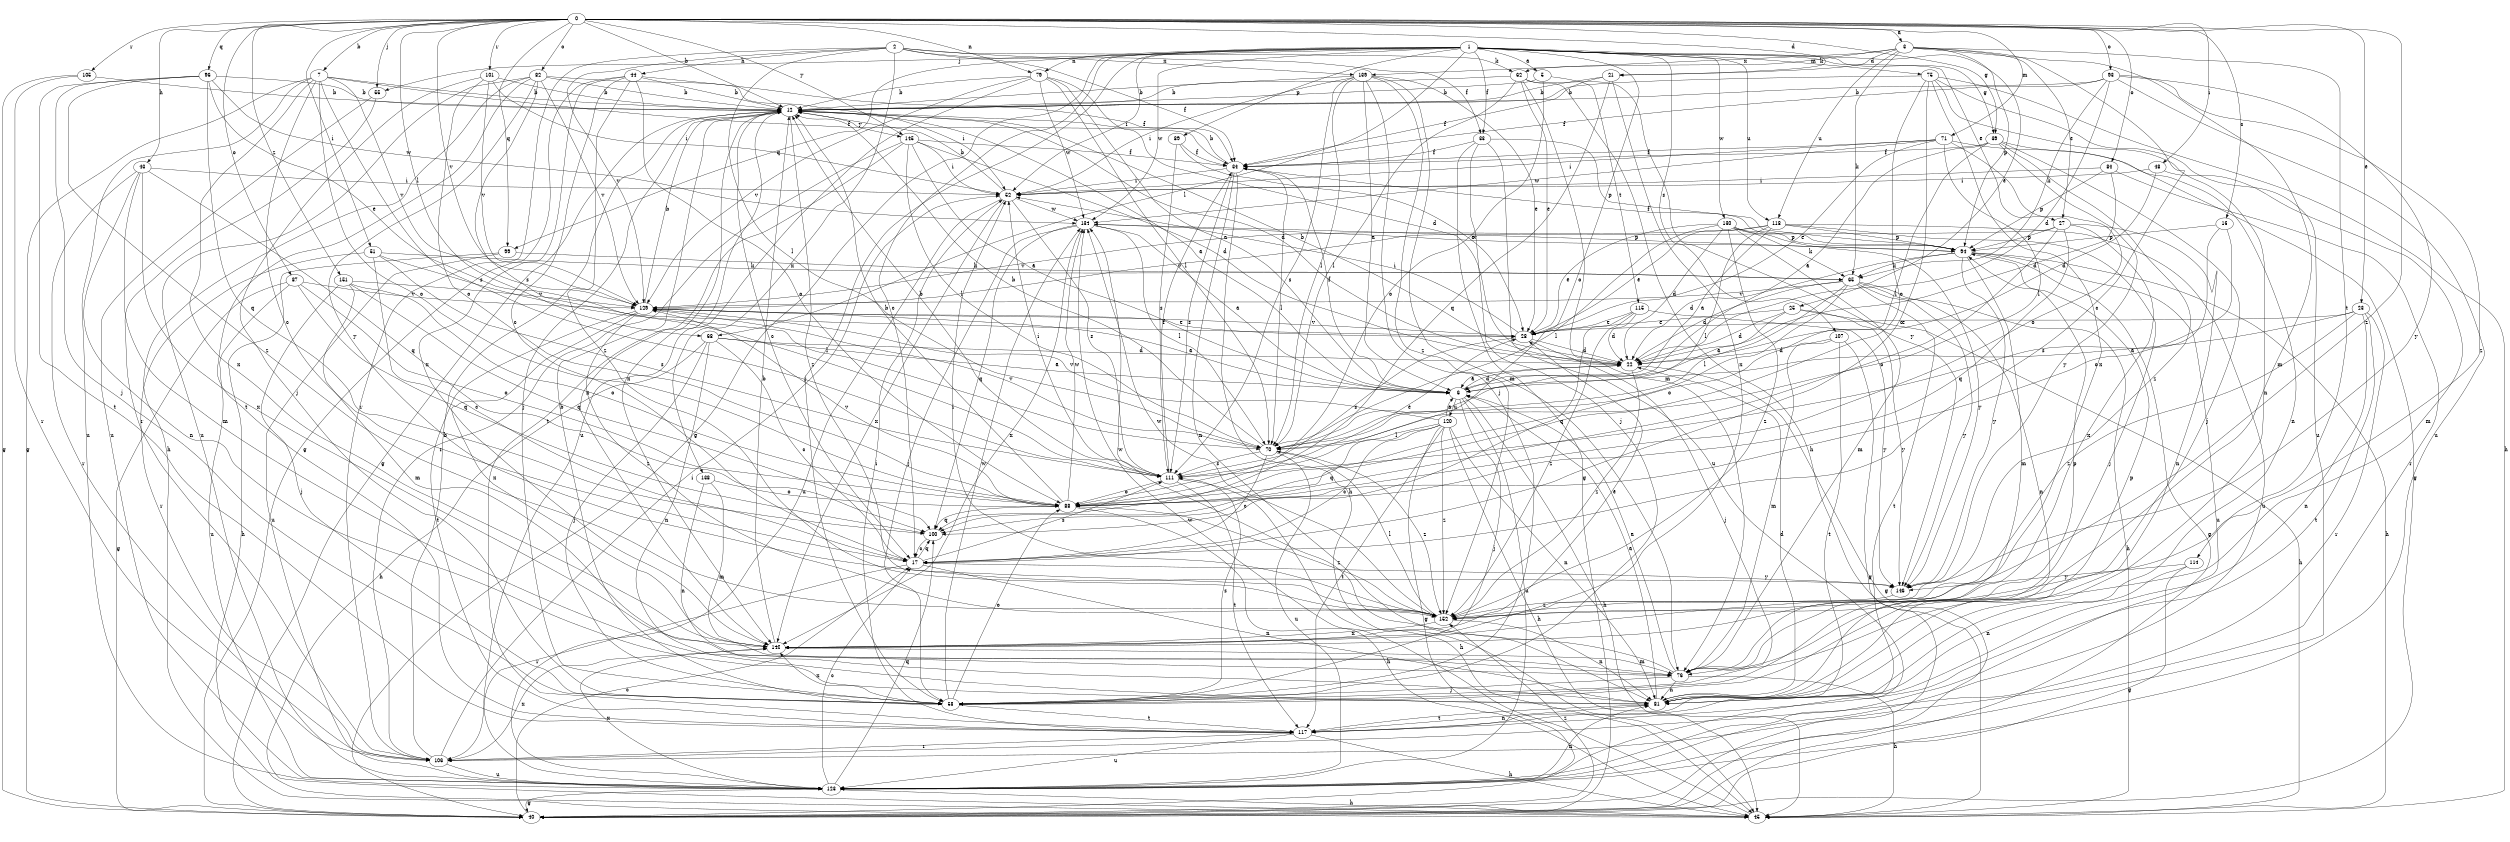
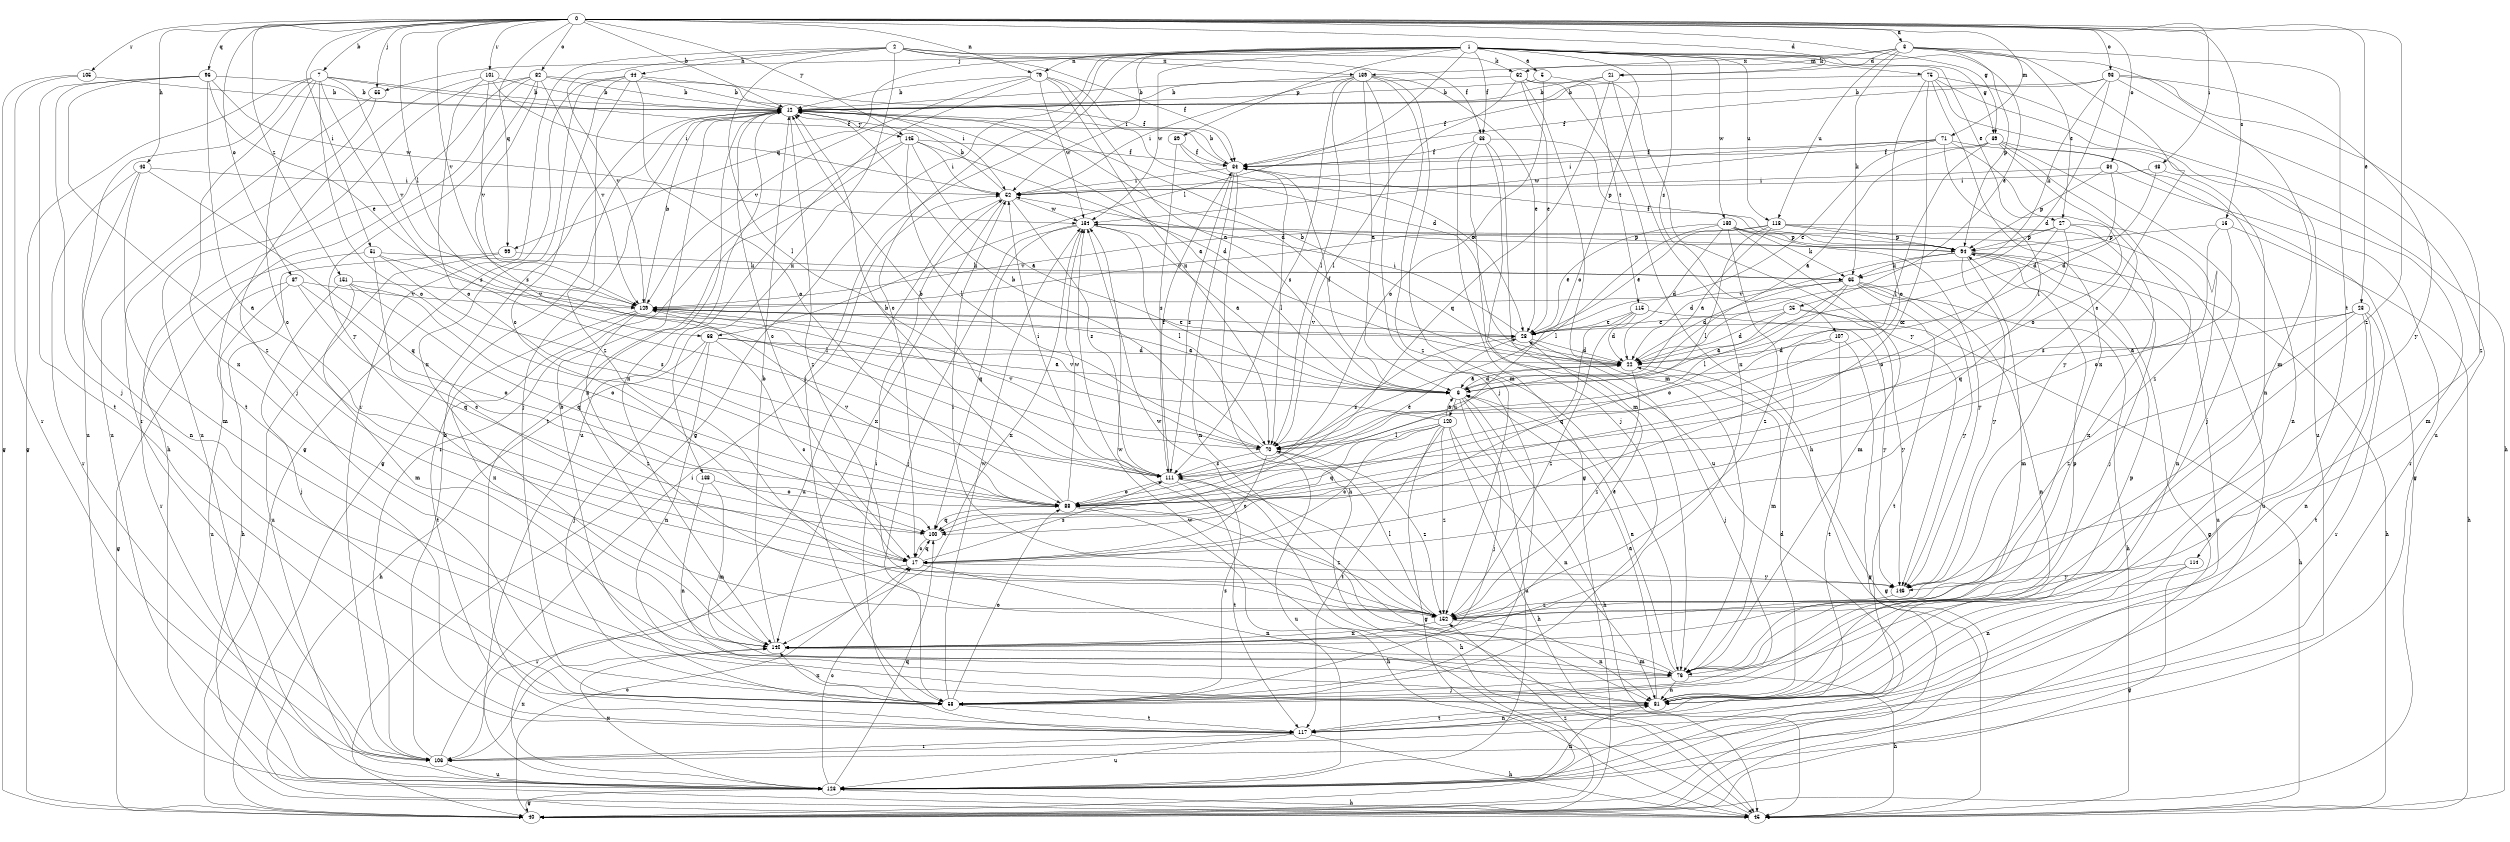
  strict digraph {
    0
    3
    7
    12
    16
    21
    23
    39
    43
    48
    51
    55
    68
    71
    79
    82
    n17 [label=93]
    84
    87
    96
    99
    101
    105
    129
    145
    151
    152
    17
    27
    118
    62
    139
    65
    76
    94
    114
    40
    88
    34
    123
    111
    140
    58
    6
    22
    117
    45
    100
    106
    81
    28
    70
    146
    52
    134
    1
    5
    25
    33
    75
    89
    107
    130
    115
    2
    44
    138
    120
    0 -> 3 [label=a]
    0 -> 7 [label=b]
    0 -> 12 [label=b]
    0 -> 16 [label=c]
    0 -> 21 [label=d]
    0 -> 23 [label=e]
    0 -> 39 [label=g]
    0 -> 43 [label=h]
    0 -> 48 [label=i]
    0 -> 51 [label=i]
    0 -> 55 [label=j]
    0 -> 68 [label=l]
    0 -> 71 [label=m]
    0 -> 79 [label=n]
    0 -> 82 [label=o]
    0 -> n17 [label=o]
    0 -> 84 [label=o]
    0 -> 87 [label=o]
    0 -> 96 [label=q]
    0 -> 99 [label=q]
    0 -> 101 [label=r]
    0 -> 105 [label=r]
    0 -> 129 [label=v]
    0 -> 145 [label=y]
    0 -> 151 [label=z]
    0 -> 152 [label=z]
    3 -> 21 [label=d]
    3 -> 17 [label=c]
    3 -> 27 [label=e]
    3 -> 118 [label=u]
    3 -> 62 [label=k]
    3 -> 139 [label=x]
    3 -> 65 [label=k]
    3 -> 76 [label=m]
    3 -> 94 [label=p]
    3 -> 114 [label=t]
    7 -> 12 [label=b]
    7 -> 129 [label=v]
    7 -> 17 [label=c]
    7 -> 40 [label=g]
    7 -> 88 [label=o]
    7 -> 34 [label=f]
    7 -> 123 [label=u]
    7 -> 111 [label=s]
    7 -> 140 [label=x]
    12 -> 145 [label=y]
    12 -> 152 [label=z]
    12 -> 17 [label=c]
    12 -> 40 [label=g]
    12 -> 140 [label=x]
    12 -> 58 [label=j]
    12 -> 6 [label=a]
    12 -> 22 [label=d]
    12 -> 117 [label=t]
    16 -> 94 [label=p]
    16 -> 88 [label=o]
    16 -> 111 [label=s]
+   16 -> 45 [label=h]
    21 -> 12 [label=b]
    21 -> 34 [label=f]
    21 -> 140 [label=x]
    21 -> 100 [label=q]
    23 -> 152 [label=z]
    23 -> 6 [label=a]
    23 -> 117 [label=t]
    23 -> 106 [label=r]
    23 -> 81 [label=n]
    23 -> 28 [label=e]
    39 -> 152 [label=z]
    39 -> 40 [label=g]
    39 -> 34 [label=f]
    39 -> 58 [label=j]
    39 -> 6 [label=a]
    39 -> 70 [label=l]
    39 -> 146 [label=y]
    43 -> 76 [label=m]
-   43 -> 140 [label=x]
    43 -> 100 [label=q]
    43 -> 106 [label=r]
    43 -> 81 [label=n]
    43 -> 52 [label=i]
    48 -> 76 [label=m]
    48 -> 22 [label=d]
    48 -> 52 [label=i]
    51 -> 17 [label=c]
    51 -> 65 [label=k]
    51 -> 111 [label=s]
    51 -> 106 [label=r]
    51 -> 70 [label=l]
    55 -> 123 [label=u]
    55 -> 106 [label=r]
    68 -> 17 [label=c]
    68 -> 58 [label=j]
    68 -> 6 [label=a]
    68 -> 22 [label=d]
    68 -> 45 [label=h]
    68 -> 81 [label=n]
    71 -> 88 [label=o]
    71 -> 34 [label=f]
    71 -> 81 [label=n]
    71 -> 28 [label=e]
    71 -> 70 [label=l]
    71 -> 52 [label=i]
    71 -> 134 [label=w]
    79 -> 12 [label=b]
    79 -> 129 [label=v]
    79 -> 123 [label=u]
    79 -> 6 [label=a]
    79 -> 22 [label=d]
-   79 -> 70 [label=l]
+   79 -> 70 [label=x]
    79 -> 134 [label=w]
    82 -> 12 [label=b]
    82 -> 129 [label=v]
    82 -> 123 [label=u]
    82 -> 111 [label=s]
    82 -> 117 [label=t]
    82 -> 45 [label=h]
    82 -> 146 [label=y]
    82 -> 52 [label=i]
    n17 -> 12 [label=b]
    n17 -> 152 [label=z]
    n17 -> 65 [label=k]
    n17 -> 34 [label=f]
    n17 -> 123 [label=u]
    n17 -> 22 [label=d]
    n17 -> 146 [label=y]
    84 -> 94 [label=p]
    84 -> 22 [label=d]
    84 -> 106 [label=r]
    84 -> 52 [label=i]
    87 -> 129 [label=v]
    87 -> 40 [label=g]
    87 -> 88 [label=o]
    87 -> 123 [label=u]
    87 -> 100 [label=q]
    96 -> 12 [label=b]
    96 -> 152 [label=z]
    96 -> 58 [label=j]
    96 -> 117 [label=t]
-   96 -> 100 [label=q]
+   96 -> 100 [label=a]
    96 -> 28 [label=e]
    96 -> 134 [label=w]
    99 -> 65 [label=k]
    99 -> 123 [label=u]
    99 -> 45 [label=h]
    101 -> 12 [label=b]
    101 -> 129 [label=v]
    101 -> 88 [label=o]
    101 -> 58 [label=j]
    101 -> 52 [label=i]
    105 -> 12 [label=b]
    105 -> 40 [label=g]
    105 -> 106 [label=r]
    129 -> 12 [label=b]
    129 -> 152 [label=z]
    129 -> 140 [label=x]
    129 -> 6 [label=a]
    129 -> 117 [label=t]
    129 -> 28 [label=e]
    145 -> 34 [label=f]
    145 -> 140 [label=x]
    145 -> 6 [label=a]
    145 -> 22 [label=d]
    145 -> 106 [label=r]
    145 -> 70 [label=l]
    145 -> 52 [label=i]
    151 -> 129 [label=v]
    151 -> 76 [label=m]
    151 -> 88 [label=o]
    151 -> 58 [label=j]
    151 -> 100 [label=q]
    152 -> 140 [label=x]
    152 -> 81 [label=n]
    152 -> 70 [label=l]
    152 -> 52 [label=i]
    152 -> 134 [label=w]
    17 -> 111 [label=s]
    17 -> 100 [label=q]
    17 -> 106 [label=r]
    17 -> 81 [label=n]
    17 -> 146 [label=y]
    27 -> 129 [label=v]
    27 -> 94 [label=p]
    27 -> 88 [label=o]
    27 -> 140 [label=x]
    27 -> 100 [label=q]
    27 -> 81 [label=n]
    118 -> 129 [label=v]
    118 -> 94 [label=p]
    118 -> 123 [label=u]
    118 -> 58 [label=j]
    118 -> 6 [label=a]
    118 -> 28 [label=e]
    118 -> 70 [label=l]
    62 -> 12 [label=b]
    62 -> 76 [label=m]
    62 -> 45 [label=h]
    62 -> 28 [label=e]
    62 -> 70 [label=l]
    62 -> 146 [label=y]
    139 -> 12 [label=b]
    139 -> 152 [label=z]
    139 -> 76 [label=m]
    139 -> 111 [label=s]
    139 -> 58 [label=j]
    139 -> 6 [label=a]
    139 -> 28 [label=e]
    139 -> 70 [label=l]
    139 -> 52 [label=i]
    65 -> 129 [label=v]
    65 -> 88 [label=o]
    65 -> 22 [label=d]
    65 -> 117 [label=t]
    65 -> 45 [label=h]
    65 -> 81 [label=n]
    65 -> 70 [label=l]
    65 -> 146 [label=y]
    76 -> 94 [label=p]
    76 -> 58 [label=j]
    76 -> 6 [label=a]
    76 -> 45 [label=h]
    76 -> 81 [label=n]
    76 -> 134 [label=w]
    94 -> 65 [label=k]
    94 -> 76 [label=m]
    94 -> 40 [label=g]
    94 -> 34 [label=f]
    94 -> 123 [label=u]
    94 -> 22 [label=d]
    94 -> 45 [label=h]
    94 -> 146 [label=y]
    94 -> 134 [label=w]
    114 -> 40 [label=g]
    114 -> 81 [label=n]
    114 -> 146 [label=y]
    40 -> 152 [label=z]
    40 -> 17 [label=c]
    88 -> 12 [label=b]
    88 -> 129 [label=v]
    88 -> 152 [label=z]
    88 -> 45 [label=h]
    88 -> 100 [label=q]
    88 -> 134 [label=w]
    34 -> 12 [label=b]
    34 -> 111 [label=s]
    34 -> 45 [label=h]
    34 -> 81 [label=n]
    34 -> 70 [label=l]
    34 -> 52 [label=i]
    123 -> 17 [label=c]
    123 -> 40 [label=g]
    123 -> 140 [label=x]
    123 -> 45 [label=h]
    123 -> 100 [label=q]
    123 -> 81 [label=n]
    111 -> 12 [label=b]
    111 -> 88 [label=o]
    111 -> 34 [label=f]
    111 -> 117 [label=t]
    111 -> 45 [label=h]
    111 -> 28 [label=e]
    111 -> 52 [label=i]
    140 -> 12 [label=b]
    140 -> 76 [label=m]
    140 -> 28 [label=e]
    58 -> 12 [label=b]
    58 -> 88 [label=o]
    58 -> 111 [label=s]
    58 -> 140 [label=x]
    58 -> 117 [label=t]
    58 -> 134 [label=w]
    6 -> 34 [label=f]
    6 -> 123 [label=u]
    6 -> 58 [label=j]
    6 -> 22 [label=d]
    6 -> 45 [label=h]
    6 -> 120 [label=u]
    22 -> 12 [label=b]
    22 -> 152 [label=z]
    22 -> 40 [label=g]
    22 -> 6 [label=a]
    117 -> 123 [label=u]
    117 -> 45 [label=h]
    117 -> 106 [label=r]
    117 -> 81 [label=n]
    117 -> 52 [label=i]
    45 -> 134 [label=w]
    100 -> 17 [label=c]
    106 -> 12 [label=b]
    106 -> 123 [label=u]
    106 -> 140 [label=x]
    106 -> 52 [label=i]
    81 -> 94 [label=p]
    81 -> 6 [label=a]
    81 -> 22 [label=d]
    81 -> 117 [label=t]
    28 -> 129 [label=v]
    28 -> 111 [label=s]
    28 -> 58 [label=j]
    28 -> 22 [label=d]
    28 -> 52 [label=i]
    70 -> 12 [label=b]
    70 -> 129 [label=v]
    70 -> 152 [label=z]
    70 -> 17 [label=c]
    70 -> 123 [label=u]
    70 -> 111 [label=s]
    146 -> 152 [label=z]
    52 -> 12 [label=b]
    52 -> 123 [label=u]
    52 -> 111 [label=s]
    52 -> 140 [label=x]
    52 -> 134 [label=w]
    134 -> 94 [label=p]
    134 -> 140 [label=x]
    134 -> 58 [label=j]
    134 -> 6 [label=a]
    134 -> 100 [label=q]
    134 -> 70 [label=l]
    1 -> 39 [label=g]
    1 -> 55 [label=j]
    1 -> 68 [label=l]
    1 -> 79 [label=n]
    1 -> 99 [label=q]
    1 -> 17 [label=c]
    1 -> 27 [label=e]
    1 -> 118 [label=u]
    1 -> 40 [label=g]
    1 -> 88 [label=o]
    1 -> 58 [label=j]
    1 -> 52 [label=i]
    1 -> 134 [label=w]
    1 -> 5 [label=a]
    1 -> 25 [label=e]
    1 -> 33 [label=f]
    1 -> 75 [label=m]
    1 -> 89 [label=p]
    1 -> 107 [label=s]
    1 -> 130 [label=w]
    5 -> 12 [label=b]
    5 -> 88 [label=o]
    5 -> 115 [label=t]
    25 -> 6 [label=a]
    25 -> 22 [label=d]
    25 -> 45 [label=h]
    25 -> 28 [label=e]
    25 -> 146 [label=y]
+   33 -> 76 [label=m]
    33 -> 94 [label=p]
    33 -> 40 [label=g]
    33 -> 34 [label=f]
    33 -> 123 [label=u]
    33 -> 58 [label=j]
    75 -> 12 [label=b]
    75 -> 17 [label=c]
    75 -> 88 [label=o]
    75 -> 123 [label=u]
    75 -> 140 [label=x]
    75 -> 45 [label=h]
    75 -> 81 [label=n]
    89 -> 34 [label=f]
    89 -> 111 [label=s]
    89 -> 28 [label=e]
    107 -> 76 [label=m]
    107 -> 40 [label=g]
    107 -> 22 [label=d]
    107 -> 117 [label=t]
    130 -> 152 [label=z]
    130 -> 65 [label=k]
    130 -> 76 [label=m]
    130 -> 94 [label=p]
    130 -> 22 [label=d]
    130 -> 28 [label=e]
    130 -> 70 [label=l]
    130 -> 146 [label=y]
    115 -> 152 [label=z]
    115 -> 22 [label=d]
    115 -> 100 [label=q]
    115 -> 28 [label=e]
    115 -> 146 [label=y]
    2 -> 129 [label=v]
    2 -> 62 [label=k]
    2 -> 139 [label=x]
    2 -> 34 [label=f]
    2 -> 106 [label=r]
    2 -> 70 [label=l]
    2 -> 33 [label=f]
    2 -> 44 [label=h]
    2 -> 138 [label=x]
    44 -> 12 [label=b]
    44 -> 152 [label=z]
    44 -> 17 [label=c]
    44 -> 40 [label=g]
    44 -> 88 [label=o]
    44 -> 34 [label=f]
    44 -> 140 [label=x]
    138 -> 76 [label=m]
    138 -> 88 [label=o]
    138 -> 81 [label=n]
    120 -> 129 [label=v]
    120 -> 152 [label=z]
    120 -> 17 [label=c]
    120 -> 40 [label=g]
    120 -> 6 [label=a]
    120 -> 117 [label=t]
    120 -> 45 [label=h]
    120 -> 100 [label=q]
    120 -> 81 [label=n]
    120 -> 70 [label=l]
  }
